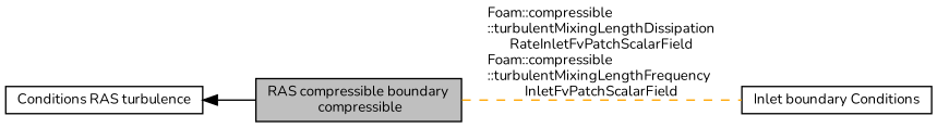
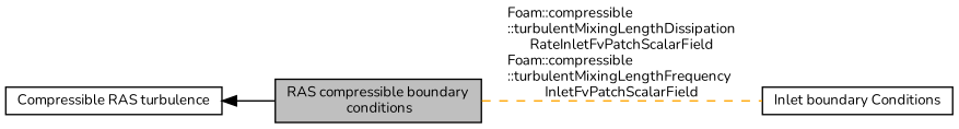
  digraph {
    fontname=Nunito
    rankdir=LR
    node [color=black fontname=Nunito fontsize=10 shape=record]
    edge [fontname=Nunito fontsize=10 labelfontname=FreeSans labelfontsize=10 shape=plaintext]
-   n1 [fillcolor=grey75 fontcolor=black height=0.2 label="RAS compressible boundary\l compressible" style=filled width=0.4]
+   n1 [fillcolor=grey75 fontcolor=black height=0.2 label="RAS compressible boundary\l conditions" style=filled width=0.4]
    n2 [height=0.2 label="Inlet boundary Conditions" width=0.4]
-   n3 [height=0.2 label="Conditions RAS turbulence" width=0.4]
+   n3 [height=0.2 label="Compressible RAS turbulence" width=0.4]
    n1 -> n2 [color=orange dir=none label="Foam::compressible\l::turbulentMixingLengthDissipation\lRateInletFvPatchScalarField\nFoam::compressible\l::turbulentMixingLengthFrequency\lInletFvPatchScalarField" style=dashed]
    n3 -> n1 [dir=back style=solid]
  }
